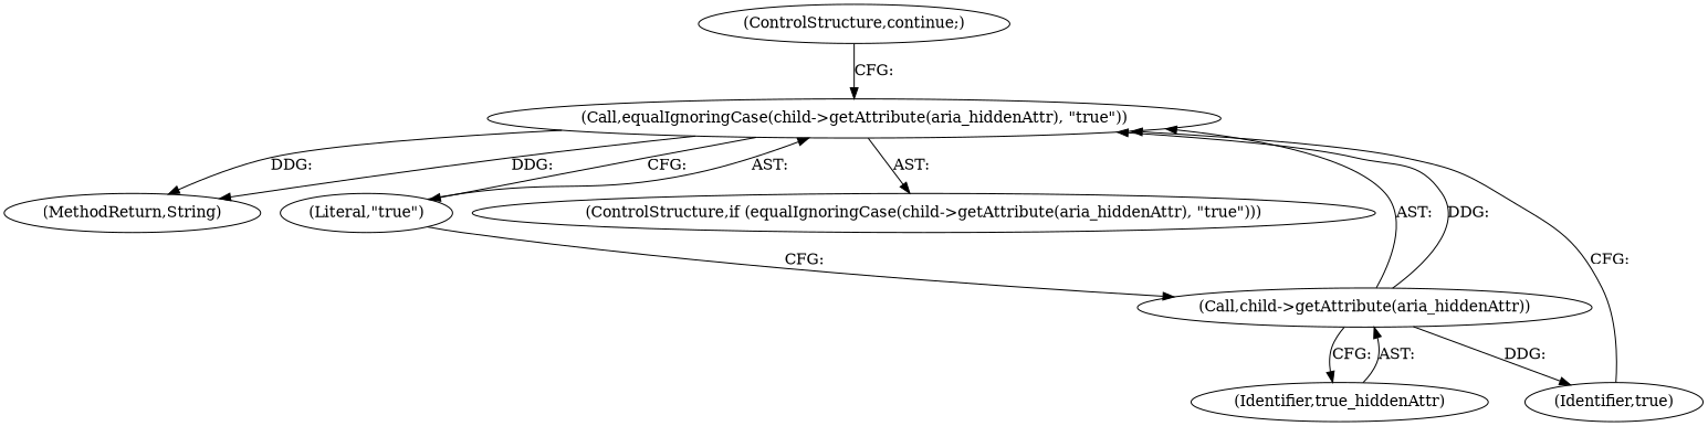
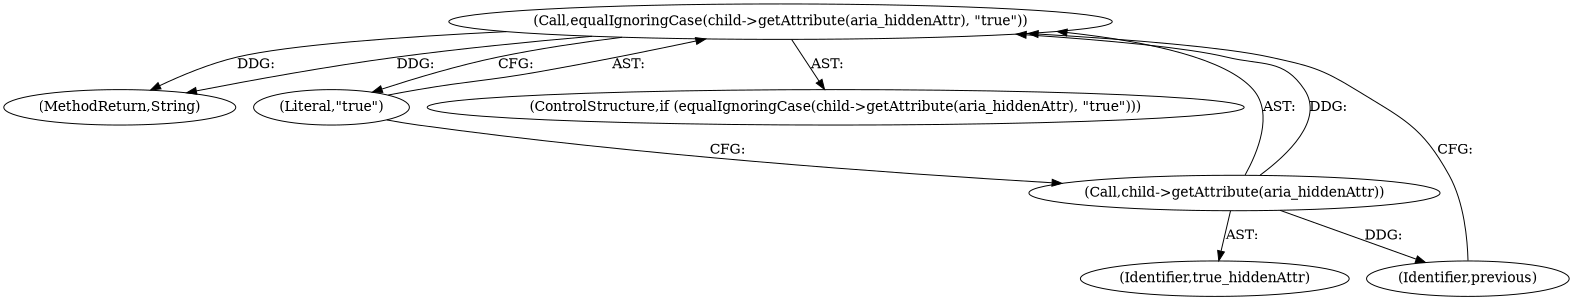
  digraph {
    n1 [label="(Call,equalIgnoringCase(child->getAttribute(aria_hiddenAttr), \"true\"))"]
    n2 [label="(MethodReturn,String)"]
    n3 [label="(Literal,\"true\")"]
    n4 [label="(ControlStructure,if (equalIgnoringCase(child->getAttribute(aria_hiddenAttr), \"true\")))"]
    n5 [label="(Call,child->getAttribute(aria_hiddenAttr))"]
    n6 [label="(Identifier,true_hiddenAttr)"]
-   n7 [label="(Identifier,true)"]
-   n8 [label="(ControlStructure,continue;)"]
+   n7 [label="(Identifier,previous)"]
    n1 -> n2 [label="DDG: "]
    n1 -> n2 [label="DDG: "]
    n1 -> n3 [label="CFG: "]
    n1 -> n4 [label="AST: "]
    n3 -> n1 [label="AST: "]
    n3 -> n5 [label="CFG: "]
    n5 -> n1 [label="AST: "]
    n5 -> n1 [label="DDG: "]
-   n5 -> n6 [label="CFG: "]
+   n5 -> n6 [label="AST: "]
    n5 -> n7 [label="DDG: "]
-   n6 -> n5 [label="AST: "]
    n7 -> n1 [label="CFG: "]
-   n8 -> n1 [label="CFG: "]
  }
